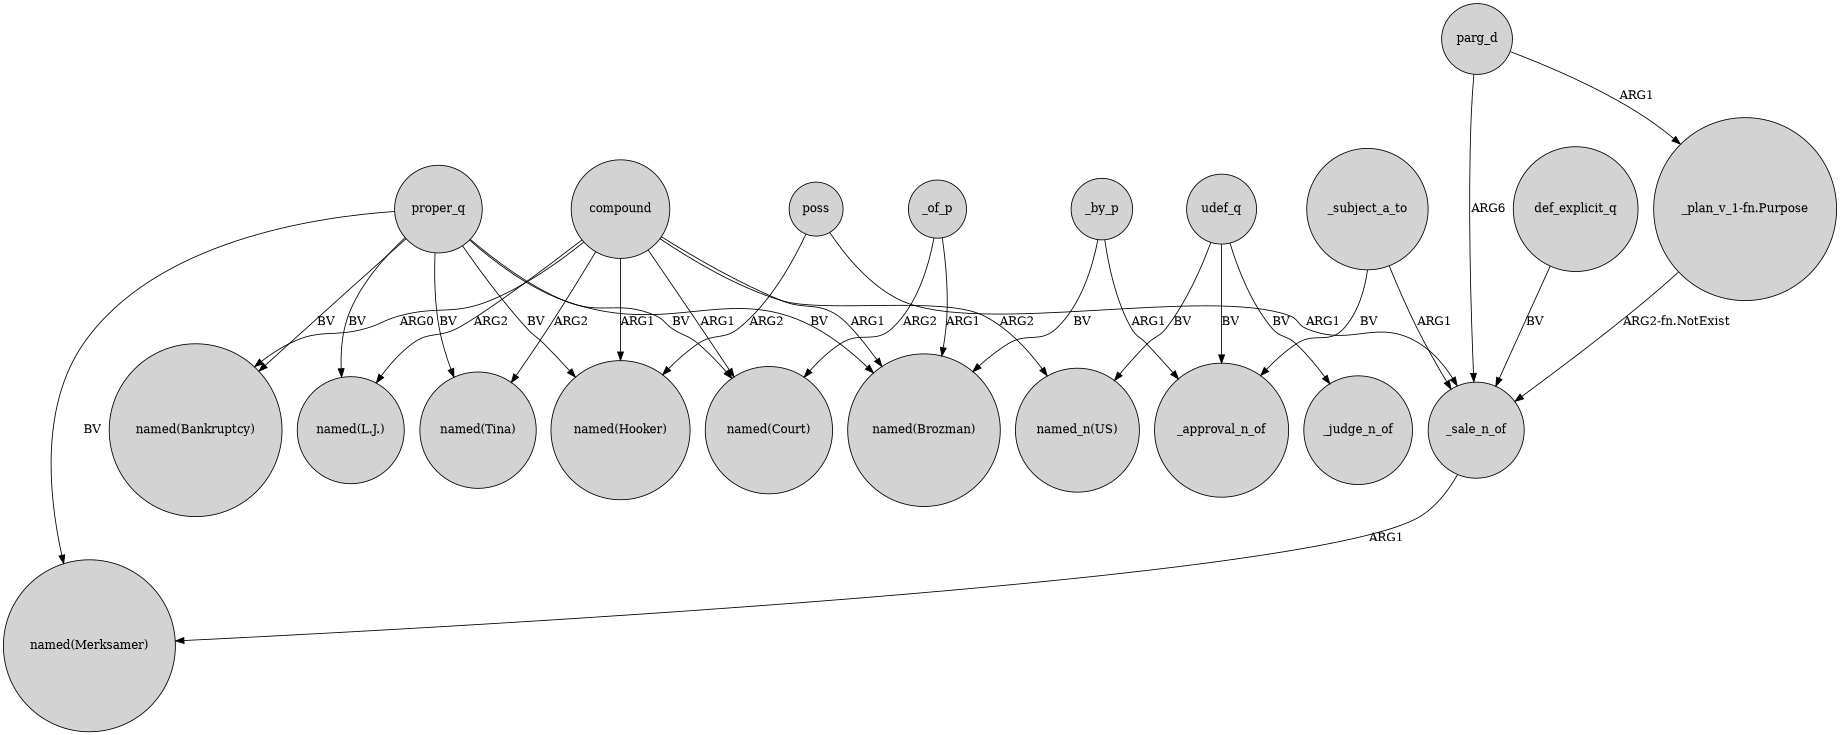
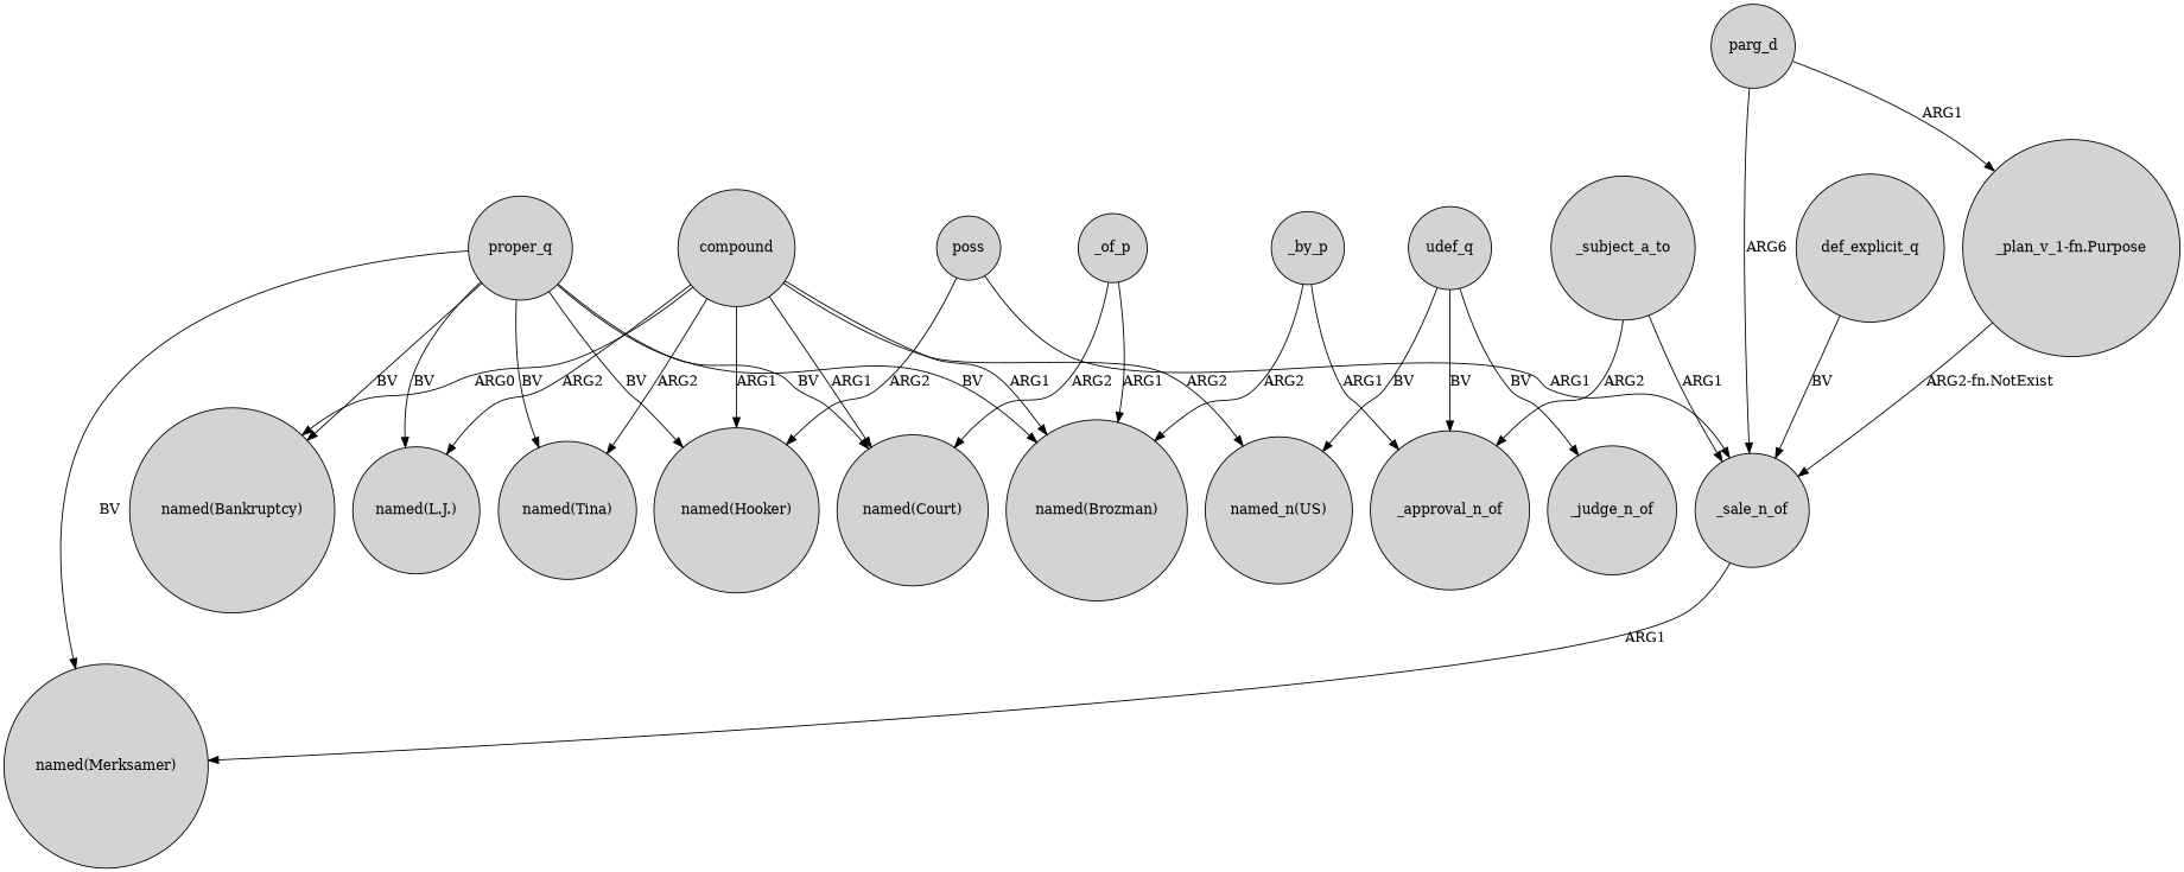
  digraph {
    node [shape=circle style=filled]
    proper_q
    "named(L.J.)"
    "named(Brozman)"
    "named(Hooker)"
    "named(Tina)"
    "named(Bankruptcy)"
    "named(Merksamer)"
    "named(Court)"
    udef_q
    "named_n(US)"
    _judge_n_of
    _approval_n_of
    "_plan_v_1-fn.Purpose"
    _sale_n_of
    _of_p
    poss
    compound
    _by_p
    def_explicit_q
    _subject_a_to
    parg_d
    proper_q -> "named(L.J.)" [label=BV]
    proper_q -> "named(Brozman)" [label=BV]
    proper_q -> "named(Hooker)" [label=BV]
    proper_q -> "named(Tina)" [label=BV]
    proper_q -> "named(Bankruptcy)" [label=BV]
    proper_q -> "named(Merksamer)" [label=BV]
    proper_q -> "named(Court)" [label=BV]
    udef_q -> "named_n(US)" [label=BV]
    udef_q -> _judge_n_of [label=BV]
    udef_q -> _approval_n_of [label=BV]
    "_plan_v_1-fn.Purpose" -> _sale_n_of [label="ARG2-fn.NotExist"]
    _sale_n_of -> "named(Merksamer)" [label=ARG1]
    _of_p -> "named(Brozman)" [label=ARG1]
    _of_p -> "named(Court)" [label=ARG2]
    poss -> "named(Hooker)" [label=ARG2]
    poss -> _sale_n_of [label=ARG1]
    compound -> "named(L.J.)" [label=ARG2]
    compound -> "named(Brozman)" [label=ARG1]
    compound -> "named(Hooker)" [label=ARG1]
    compound -> "named(Tina)" [label=ARG2]
    compound -> "named(Bankruptcy)" [label=ARG0]
    compound -> "named(Court)" [label=ARG1]
    compound -> "named_n(US)" [label=ARG2]
-   _by_p -> "named(Brozman)" [label=BV]
+   _by_p -> "named(Brozman)" [label=ARG2]
    _by_p -> _approval_n_of [label=ARG1]
    def_explicit_q -> _sale_n_of [label=BV]
-   _subject_a_to -> _approval_n_of [label=BV]
+   _subject_a_to -> _approval_n_of [label=ARG2]
    _subject_a_to -> _sale_n_of [label=ARG1]
    parg_d -> "_plan_v_1-fn.Purpose" [label=ARG1]
    parg_d -> _sale_n_of [label=ARG6]
  }
